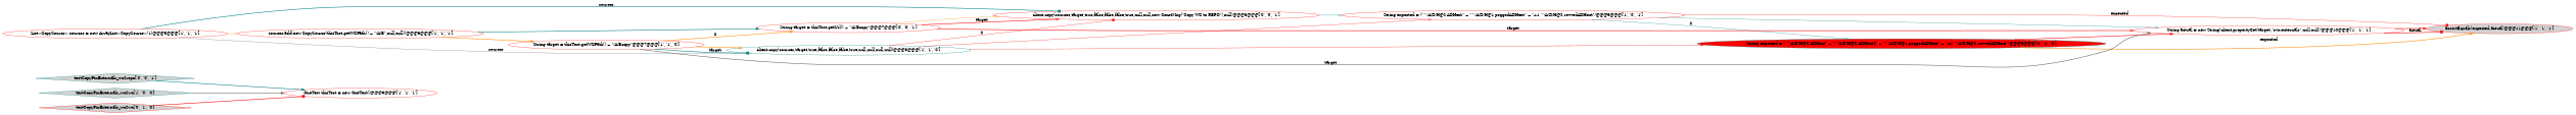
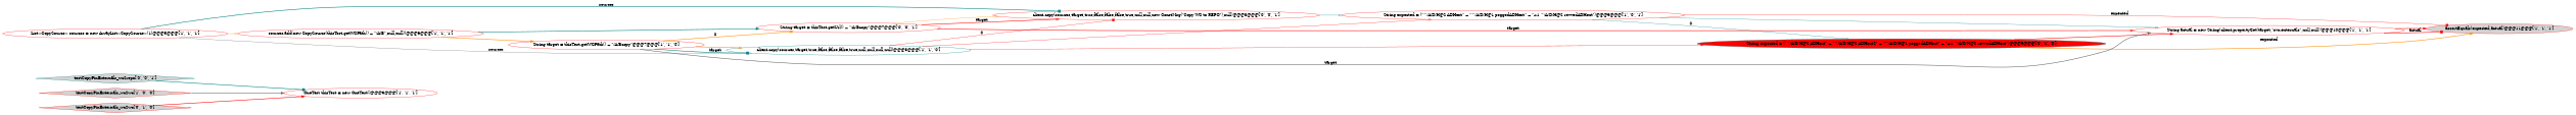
  digraph {
    rankdir=LR
    node [color=red fillcolor=white shape=ellipse style=filled]
    edge [arrowhead=normal color=red style=bold]
    n1 [color=teal fillcolor=lightgray label="testCopyPinExternals_wc2repo['0', '0', '1']" shape=diamond]
    n2 [label="OneTest thisTest = new OneTest()@@@3@@@['1', '1', '1']"]
    n3 [color=teal fillcolor=red label="String expected = (\"^/A/D/H@2 ADHext\" + \"^/A/D/H@2 ADHext2\" + \"^/A/D/H@1 peggedADHext\" + \"-r1 ^/A/D/H@2 revvedADHext\")@@@9@@@['0', '1', '0']"]
    n4 [label="String actual = new String(client.propertyGet(target,\"svn:externals\",null,null))@@@10@@@['1', '1', '1']"]
    n5 [fillcolor=lightgray label="assertEquals(expected,actual)@@@11@@@['1', '1', '1']"]
    n6 [label="List<CopySource> sources = new ArrayList<CopySource>(1)@@@5@@@['1', '1', '1']"]
    n7 [color=teal label="client.copy(sources,target,true,false,false,false,true,null,null,null,null)@@@8@@@['1', '1', '0']"]
    n8 [label="client.copy(sources,target,true,false,false,false,true,null,null,new ConstMsg(\"Copy WC to REPO\"),null)@@@8@@@['0', '0', '1']"]
    n9 [label="sources.add(new CopySource(thisTest.getWCPath() + \"/A/B\",null,null))@@@6@@@['1', '1', '1']"]
    n10 [label="String expected = (\"^/A/D/H@2 ADHext\" + \"^/A/D/H@1 peggedADHext\" + \"-r1 ^/A/D/H@2 revvedADHext\")@@@9@@@['1', '0', '1']"]
    n11 [label="String target = thisTest.getWCPath() + \"/A/Bcopy\"@@@7@@@['1', '1', '0']"]
    n12 [label="String target = thisTest.getUrl() + \"/A/Bcopy\"@@@7@@@['0', '0', '1']"]
-   n13 [color=teal fillcolor=lightgray label="testCopyPinExternals_wc2wc['1', '0', '0']" shape=diamond]
+   n13 [fillcolor=lightgray label="testCopyPinExternals_wc2wc['1', '0', '0']" shape=diamond]
    n14 [fillcolor=lightgray label="testCopyPinExternals_wc2wc['0', '1', '0']" shape=diamond]
-   n1 -> n2 [color=teal]
+   n1 -> n2 [arrowhead=box color=teal]
    n3 -> n4
    n3 -> n5 [color=darkorange label=expected]
    n4 -> n5 [arrowhead=box label=actual]
    n4 -> n5
    n6 -> n7 [arrowhead=onormal color=gray40 label=sources style=solid]
    n6 -> n8 [arrowhead=box color=teal label=sources]
    n6 -> n9 [arrowhead=onormal color=darkorange style=solid]
    n7 -> n3 [style=solid]
    n7 -> n8 [arrowhead=box label=0 style=solid]
    n7 -> n10 [arrowhead=onormal style=solid]
    n8 -> n10 [arrowhead=onormal color=teal style=solid]
    n9 -> n11 [color=darkorange]
    n9 -> n12 [color=teal]
    n10 -> n3 [arrowhead=onormal color=teal label=0 style=solid]
    n10 -> n4 [arrowhead=onormal color=teal style=solid]
    n10 -> n5 [arrowhead=box label=expected style=solid]
    n11 -> n4 [color=gray40 label=target]
    n11 -> n7 [arrowhead=onormal color=darkorange]
    n11 -> n7 [arrowhead=box color=teal label=target]
    n11 -> n12 [color=darkorange label=0]
    n12 -> n4 [arrowhead=onormal label=target]
    n12 -> n8 [arrowhead=onormal label=target]
    n12 -> n8 [arrowhead=onormal color=darkorange style=solid]
    n13 -> n2 [color=gray40]
-   n14 -> n2 [arrowhead=box]
+   n14 -> n2
  }
